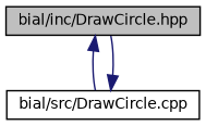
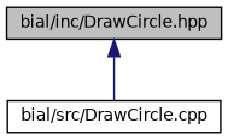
  digraph {
    node [color=black fontname=Helvetica fontsize=10 shape=record style=filled]
    edge [color=midnightblue dir=back fontname=Helvetica fontsize=10 labelfontname=Helvetica labelfontsize=10 style=solid]
    n1 [fillcolor=grey75 fontcolor=black height=0.2 label="bial/inc/DrawCircle.hpp" width=0.4]
    n2 [fillcolor=white height=0.2 label="bial/src/DrawCircle.cpp" width=0.4]
    n1 -> n2
-   n2 -> n1
  }
